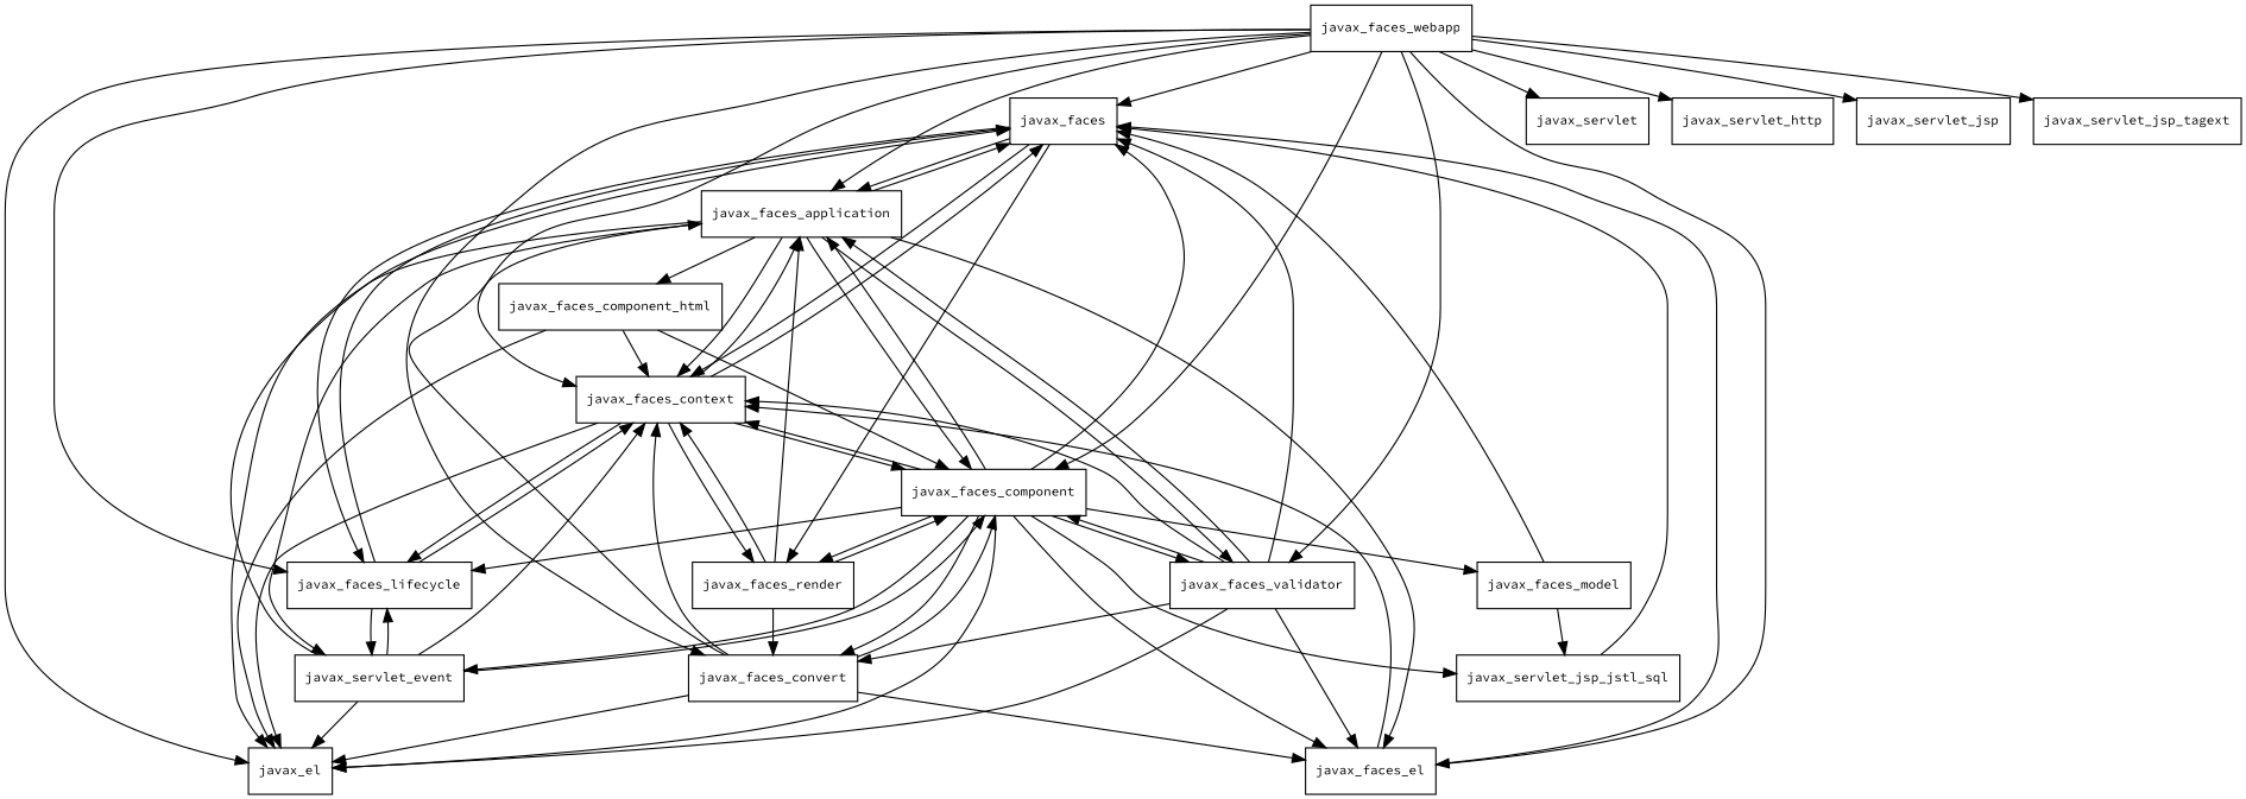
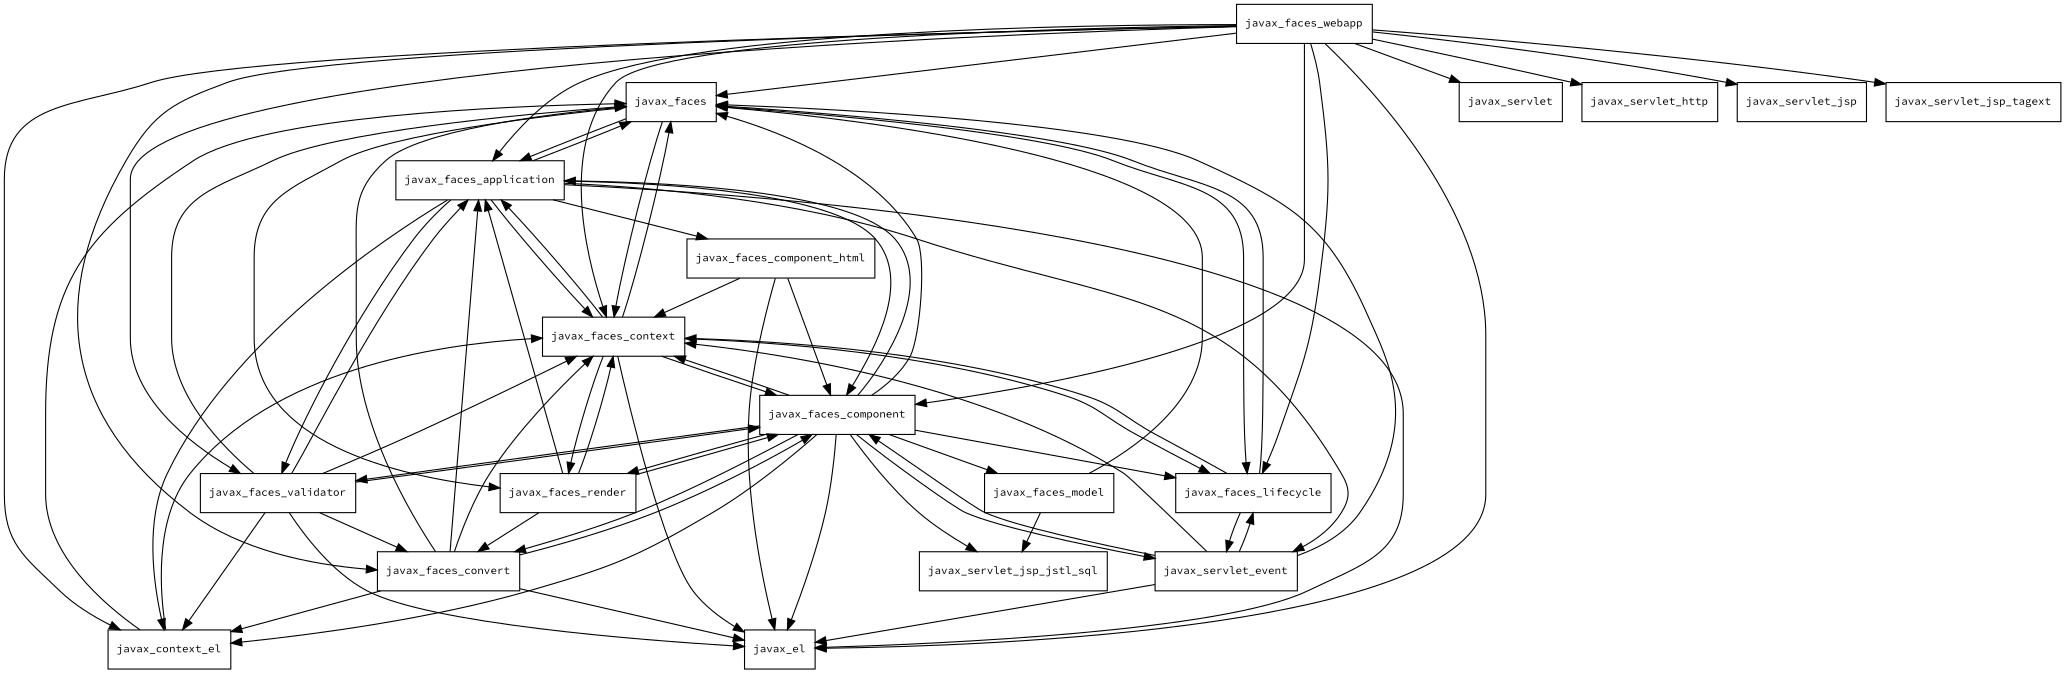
  digraph {
    fontname="Source Code Pro"
    node [fontname="Source Code Pro" fontsize=10.0 shape=box]
    edge [fontname="Source Code Pro"]
    javax_faces
    javax_faces_application
    javax_faces_context
    javax_faces_lifecycle
    javax_faces_render
    javax_el
    javax_faces_component
-   javax_faces_el
+   javax_faces_el [label=javax_context_el]
    n9 [label=javax_servlet_event]
    javax_faces_validator
    javax_faces_component_html
    javax_faces_convert
    javax_faces_model
    javax_servlet_jsp_jstl_sql
    javax_faces_webapp
    javax_servlet
    javax_servlet_http
    javax_servlet_jsp
    javax_servlet_jsp_tagext
    javax_faces -> javax_faces_application
    javax_faces -> javax_faces_context
    javax_faces -> javax_faces_lifecycle
    javax_faces -> javax_faces_render
    javax_faces_application -> javax_faces
    javax_faces_application -> javax_faces_context
    javax_faces_application -> javax_el
    javax_faces_application -> javax_faces_component
    javax_faces_application -> javax_faces_el
    javax_faces_application -> n9
    javax_faces_application -> javax_faces_validator
    javax_faces_application -> javax_faces_component_html
    javax_faces_context -> javax_faces
    javax_faces_context -> javax_faces_application
    javax_faces_context -> javax_faces_lifecycle
    javax_faces_context -> javax_faces_render
    javax_faces_context -> javax_el
    javax_faces_context -> javax_faces_component
    javax_faces_lifecycle -> javax_faces
    javax_faces_lifecycle -> javax_faces_context
    javax_faces_lifecycle -> n9
    javax_faces_render -> javax_faces_application
    javax_faces_render -> javax_faces_context
    javax_faces_render -> javax_faces_component
    javax_faces_render -> javax_faces_convert
    javax_faces_component -> javax_faces
    javax_faces_component -> javax_faces_application
    javax_faces_component -> javax_faces_context
    javax_faces_component -> javax_faces_lifecycle
    javax_faces_component -> javax_faces_render
    javax_faces_component -> javax_el
    javax_faces_component -> javax_faces_el
    javax_faces_component -> n9
    javax_faces_component -> javax_faces_validator
    javax_faces_component -> javax_faces_convert
    javax_faces_component -> javax_faces_model
    javax_faces_component -> javax_servlet_jsp_jstl_sql
    javax_faces_el -> javax_faces
    javax_faces_el -> javax_faces_context
    n9 -> javax_faces
    n9 -> javax_faces_context
    n9 -> javax_faces_lifecycle
    n9 -> javax_el
    n9 -> javax_faces_component
    javax_faces_validator -> javax_faces
    javax_faces_validator -> javax_faces_application
    javax_faces_validator -> javax_faces_context
    javax_faces_validator -> javax_el
    javax_faces_validator -> javax_faces_component
    javax_faces_validator -> javax_faces_el
    javax_faces_validator -> javax_faces_convert
    javax_faces_component_html -> javax_faces_context
    javax_faces_component_html -> javax_el
    javax_faces_component_html -> javax_faces_component
-   javax_servlet_jsp_jstl_sql -> javax_faces
+   javax_faces_convert -> javax_faces
    javax_faces_convert -> javax_faces_application
    javax_faces_convert -> javax_faces_context
    javax_faces_convert -> javax_el
    javax_faces_convert -> javax_faces_component
    javax_faces_convert -> javax_faces_el
    javax_faces_model -> javax_faces
    javax_faces_model -> javax_servlet_jsp_jstl_sql
    javax_faces_webapp -> javax_faces
    javax_faces_webapp -> javax_faces_application
    javax_faces_webapp -> javax_faces_context
    javax_faces_webapp -> javax_faces_lifecycle
    javax_faces_webapp -> javax_el
    javax_faces_webapp -> javax_faces_component
    javax_faces_webapp -> javax_faces_el
    javax_faces_webapp -> javax_faces_validator
    javax_faces_webapp -> javax_faces_convert
    javax_faces_webapp -> javax_servlet
    javax_faces_webapp -> javax_servlet_http
    javax_faces_webapp -> javax_servlet_jsp
    javax_faces_webapp -> javax_servlet_jsp_tagext
  }
